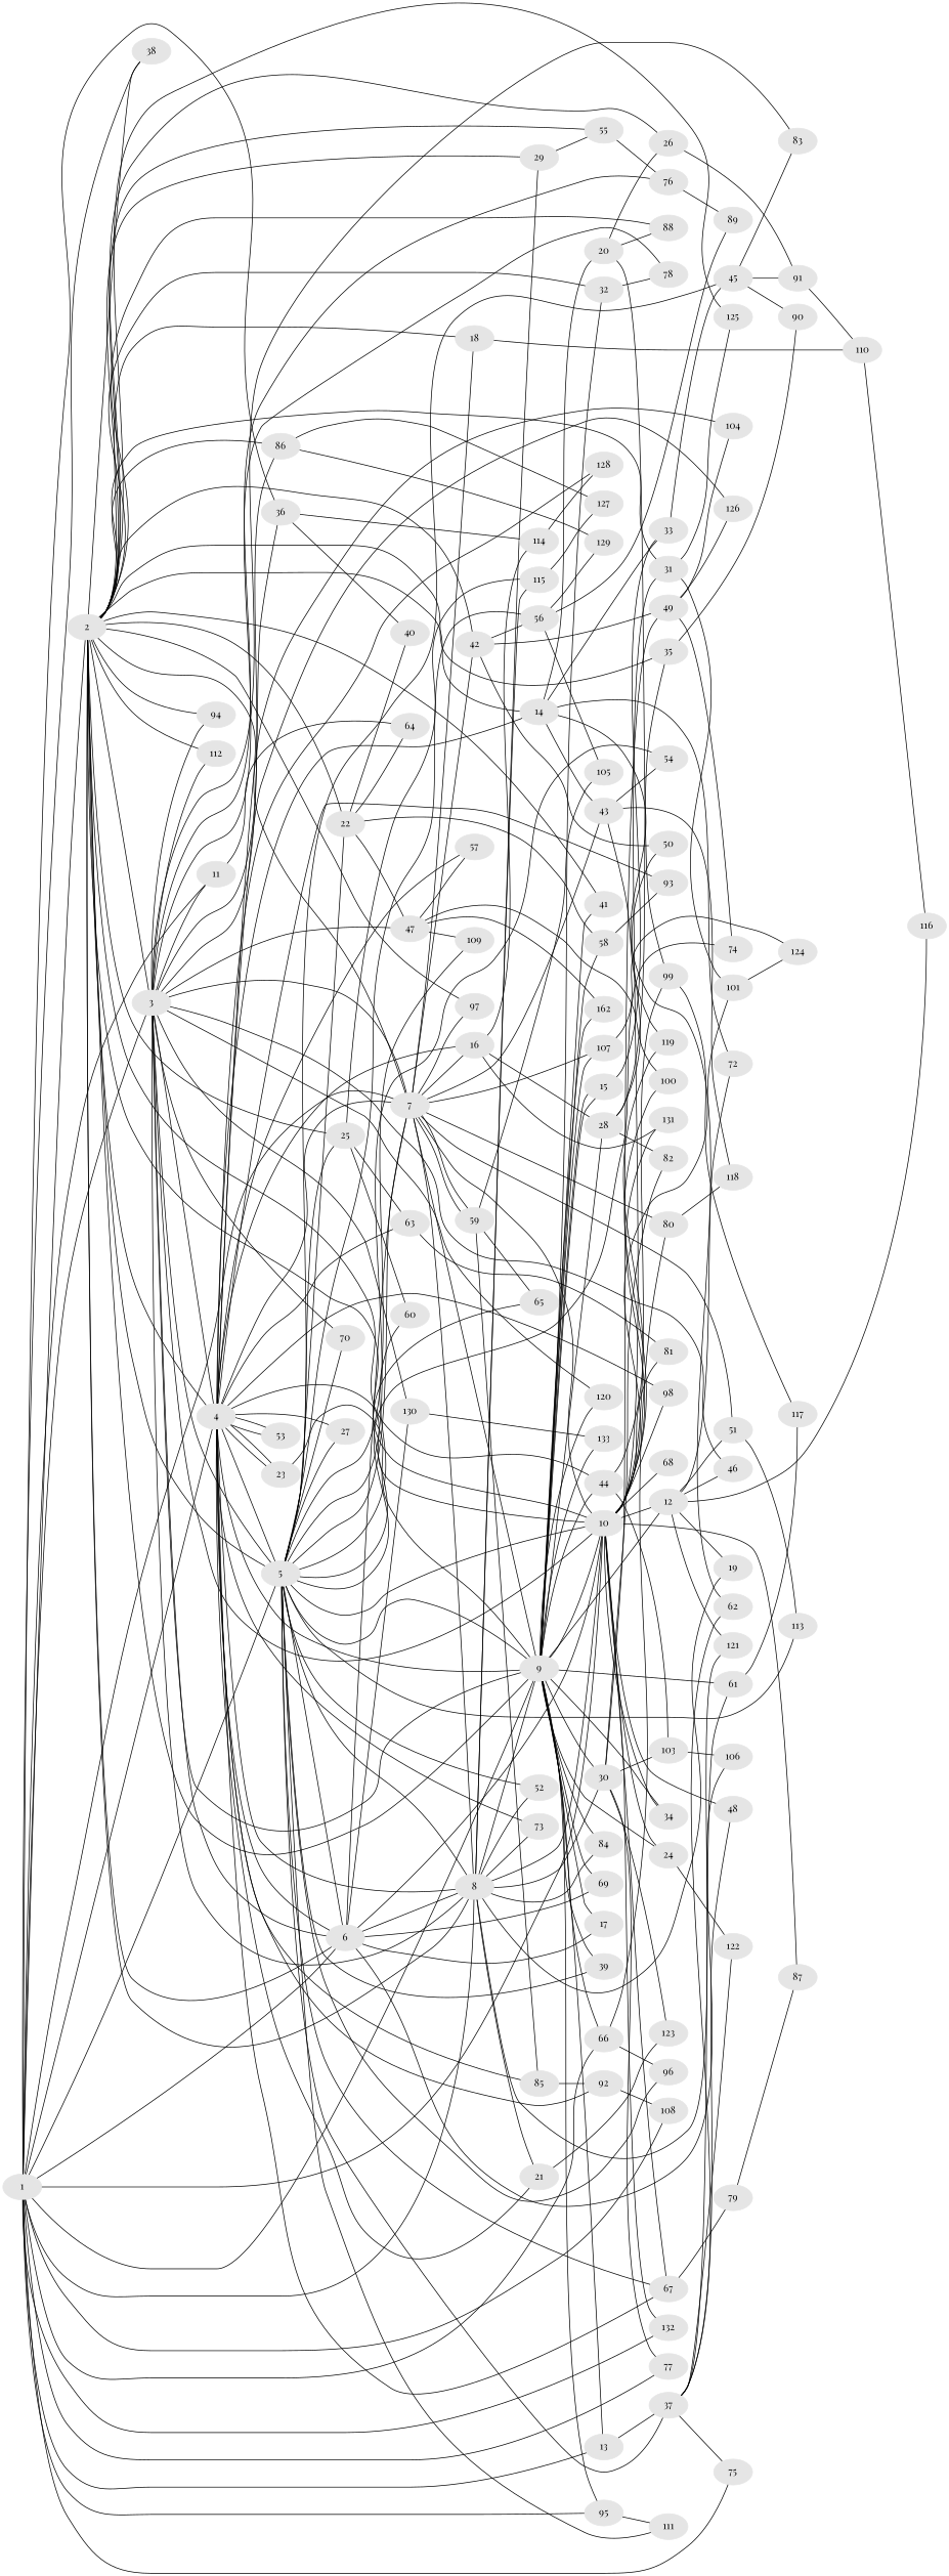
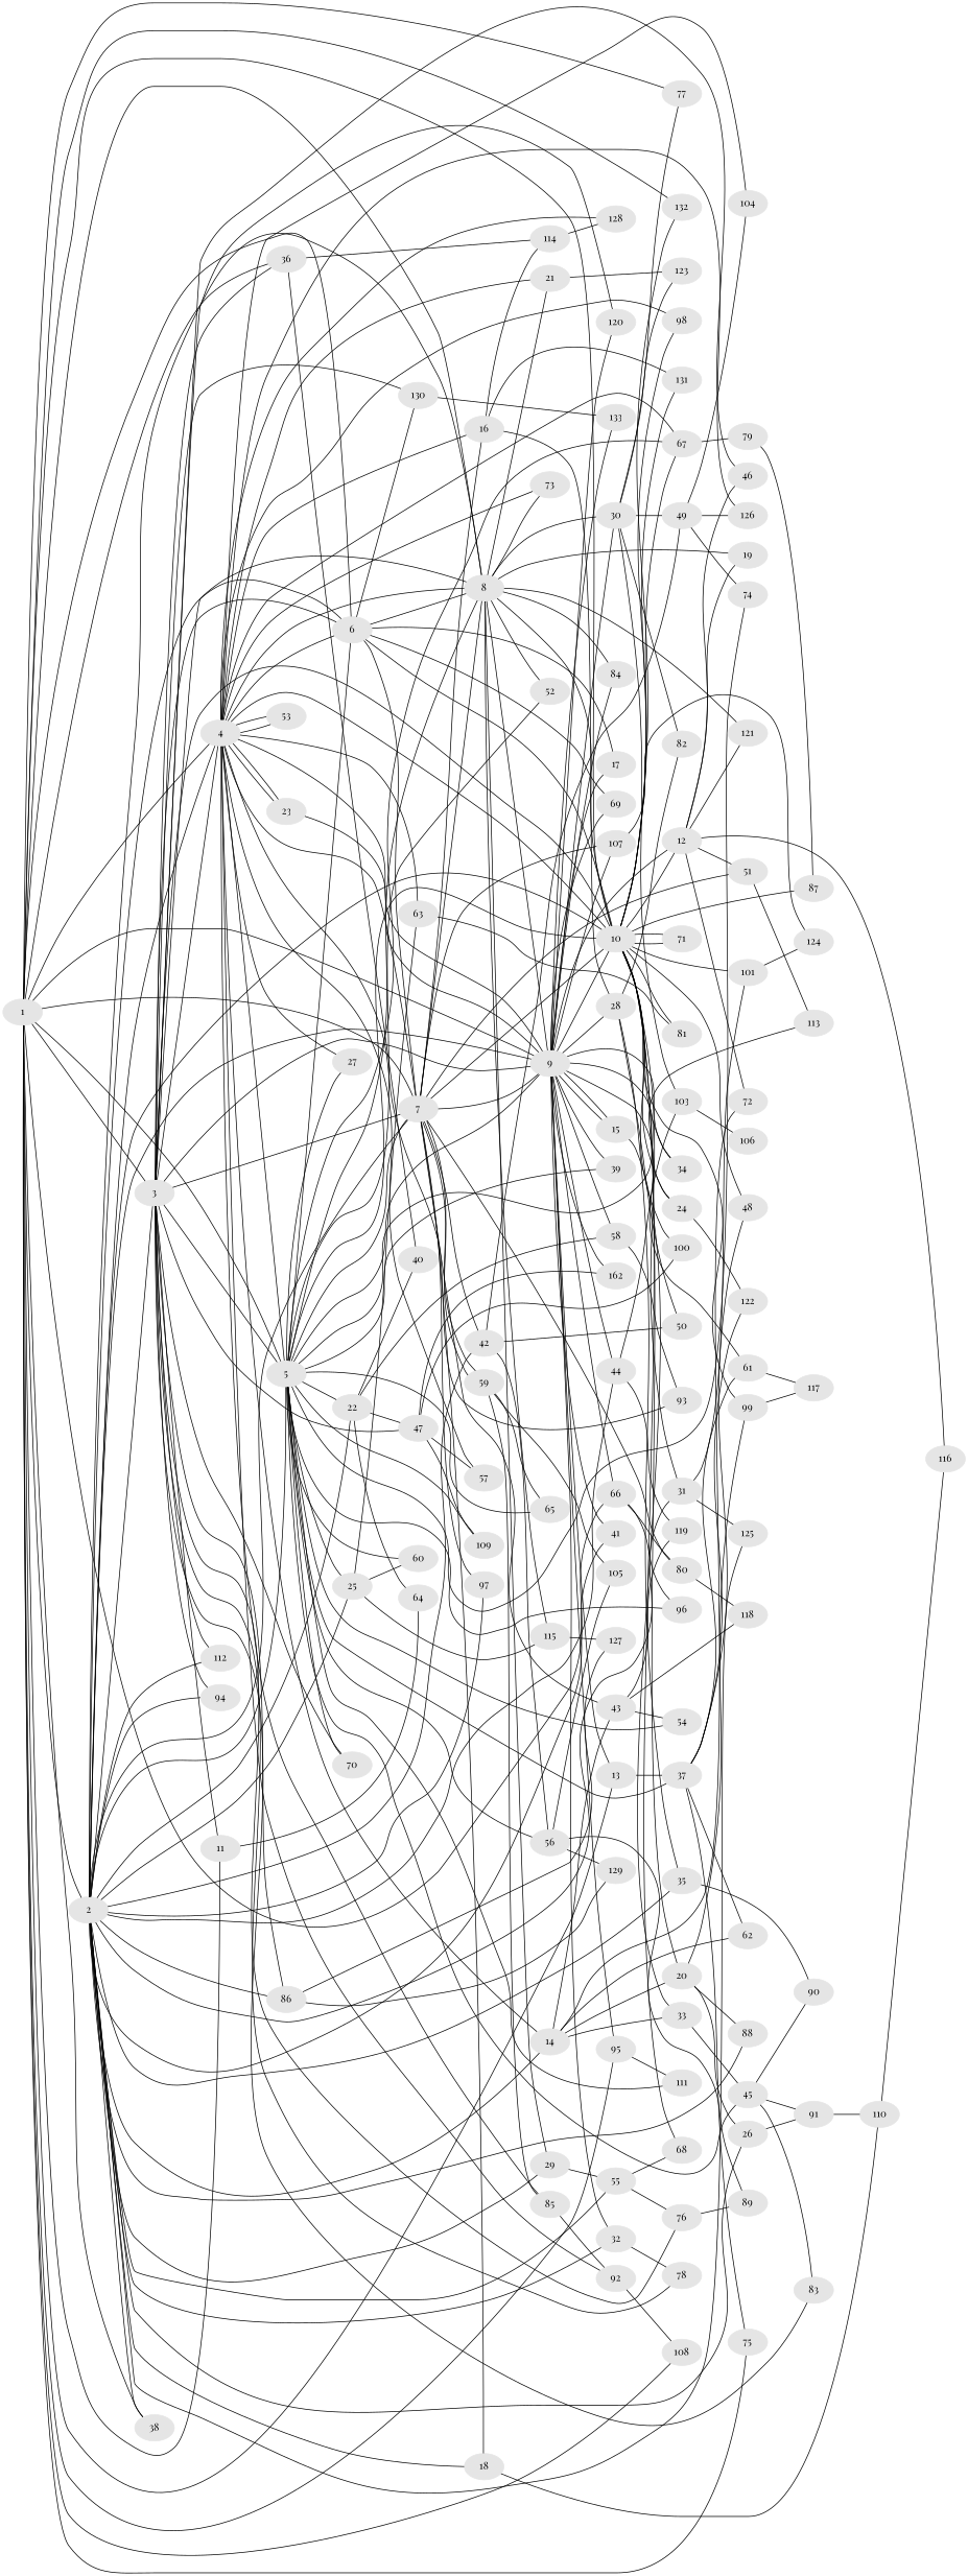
  graph {
    fontname="Playfair Display"
    rankdir=LR
    node [color=gray90 fontname="Playfair Display" style=filled]
    edge [fontname="Playfair Display"]
    1
    2
    3
    4
    5
    6
    7
    8
    9
    10
    11
    13
    36
    38
    66
    75
    77
    95
    108
    132
    14
    18
    22
    25
    26
    29
    31
    32
    35
    41
    42
    44
    55
    86
    88
    94
    97
    112
    125
    46
    47
    70
    76
    78
    83
    120
    130
    16
    21
    23
    27
    53
    57
    63
    67
    73
    85
    92
    93
    98
    104
    126
    128
    37
    39
    45
    52
    54
    56
    60
    65
    74
    96
    109
    111
    113
    17
    69
    106
    43
    51
    59
    80
    107
    19
    30
    84
    115
    121
    12
    15
    24
    28
    34
    58
    61
    n97 [label=162]
    133
    20
    48
    68
+   71
    81
    87
    99
    100
    101
    131
    64
    114
    40
    72
    33
    62
    110
    91
    90
    50
    49
    103
    119
    129
    127
    89
    123
    79
    122
    105
    118
    124
    82
    116
    117
    1 -- 2
    1 -- 3
    1 -- 4
    1 -- 5
    1 -- 6
    1 -- 7
    1 -- 8
    1 -- 9
    1 -- 10
    1 -- 11
    1 -- 13
    1 -- 36
    1 -- 38
    1 -- 66
    1 -- 75
    1 -- 77
    1 -- 95
    1 -- 108
    1 -- 132
    2 -- 3
    2 -- 4
    2 -- 5
    2 -- 6
    2 -- 7
    2 -- 8
    2 -- 9
    2 -- 10
    2 -- 38
    2 -- 14
    2 -- 18
    2 -- 22
    2 -- 25
    2 -- 26
    2 -- 29
    2 -- 31
    2 -- 32
    2 -- 35
    2 -- 41
    2 -- 42
    2 -- 44
    2 -- 55
    2 -- 86
    2 -- 88
    2 -- 94
    2 -- 97
    2 -- 112
    2 -- 125
    3 -- 4
    3 -- 5
    3 -- 6
    3 -- 7
    3 -- 8
    3 -- 9
    3 -- 10
    3 -- 11
    3 -- 36
    3 -- 86
    3 -- 94
    3 -- 112
    3 -- 46
    3 -- 47
    3 -- 70
    3 -- 76
    3 -- 78
    3 -- 83
    3 -- 120
    3 -- 130
    4 -- 5
    4 -- 6
    4 -- 7
    4 -- 8
    4 -- 9
    4 -- 10
    4 -- 14
    4 -- 16
    4 -- 21
    4 -- 23
    4 -- 23
    4 -- 27
    4 -- 53
    4 -- 53
    4 -- 57
    4 -- 63
    4 -- 67
    4 -- 73
    4 -- 85
    4 -- 92
    4 -- 93
    4 -- 98
    4 -- 104
    4 -- 126
    4 -- 128
    5 -- 6
    5 -- 7
    5 -- 8
    5 -- 9
    5 -- 10
    5 -- 22
    5 -- 25
    5 -- 70
    5 -- 27
    5 -- 67
    5 -- 37
    5 -- 39
    5 -- 45
    5 -- 52
    5 -- 54
    5 -- 56
    5 -- 60
    5 -- 65
    5 -- 74
    5 -- 96
    5 -- 109
    5 -- 111
    5 -- 113
    6 -- 7
    6 -- 8
    6 -- 10
    6 -- 130
    6 -- 17
    6 -- 69
-   6 -- 106
    7 -- 8
    7 -- 9
    7 -- 10
    7 -- 18
    7 -- 42
    7 -- 97
    7 -- 16
    7 -- 43
    7 -- 51
    7 -- 59
    7 -- 59
    7 -- 80
    7 -- 107
    8 -- 9
    8 -- 10
    8 -- 29
    8 -- 21
    8 -- 73
    8 -- 52
    8 -- 19
    8 -- 30
    8 -- 84
    8 -- 115
    8 -- 121
    9 -- 10
    9 -- 13
    9 -- 66
    9 -- 95
    9 -- 32
    9 -- 41
    9 -- 44
    9 -- 120
    9 -- 39
    9 -- 17
    9 -- 69
    9 -- 107
    9 -- 30
    9 -- 84
    9 -- 12
    9 -- 15
    9 -- 15
    9 -- 24
    9 -- 28
    9 -- 34
    9 -- 58
    9 -- 61
    9 -- n97
    9 -- 133
    10 -- 132
    10 -- 31
    10 -- 67
    10 -- 98
    10 -- 12
    10 -- 24
    10 -- 34
+   10 -- 20
    10 -- 48
    10 -- 68
+   10 -- 71
+   10 -- 71
    10 -- 81
    10 -- 87
    10 -- 99
    10 -- 100
    10 -- 101
    10 -- 131
    11 -- 64
    13 -- 37
    36 -- 114
    36 -- 40
    66 -- 96
    66 -- 80
    95 -- 111
    14 -- 43
    14 -- 20
    14 -- 72
    14 -- 33
    14 -- 62
    18 -- 110
    22 -- 47
    22 -- 58
    22 -- 64
    22 -- 40
    25 -- 63
    25 -- 60
    25 -- 115
    26 -- 91
    29 -- 55
    31 -- 125
    31 -- 101
    32 -- 78
    35 -- 90
    42 -- 56
    42 -- 50
    42 -- 49
    44 -- 103
    44 -- 119
    55 -- 76
+   55 -- 68
    86 -- 129
    86 -- 127
    47 -- 57
    47 -- 109
    47 -- n97
    47 -- 100
    76 -- 89
    130 -- 133
    16 -- 28
    16 -- 131
    16 -- 114
    21 -- 123
    23 -- 9
    63 -- 81
    67 -- 79
    85 -- 92
    92 -- 108
    37 -- 75
    37 -- 61
    37 -- 48
    37 -- 62
    37 -- 122
    45 -- 83
    45 -- 91
    45 -- 90
    56 -- 129
    56 -- 89
    56 -- 105
    43 -- 54
    43 -- 119
    43 -- 118
    51 -- 113
    59 -- 85
    59 -- 65
    59 -- 105
    80 -- 118
    107 -- 124
    30 -- 77
    30 -- 49
    30 -- 103
    30 -- 123
    30 -- 82
    115 -- 127
    12 -- 46
    12 -- 51
    12 -- 19
    12 -- 121
    12 -- 72
    12 -- 116
    15 -- 33
    24 -- 122
    28 -- 35
    28 -- 50
    28 -- 82
    58 -- 93
    61 -- 117
    20 -- 26
    20 -- 88
    20 -- 99
    99 -- 117
    101 -- 124
    114 -- 128
    33 -- 45
    110 -- 116
    91 -- 110
    49 -- 104
    49 -- 126
    49 -- 74
    103 -- 106
    79 -- 87
  }
